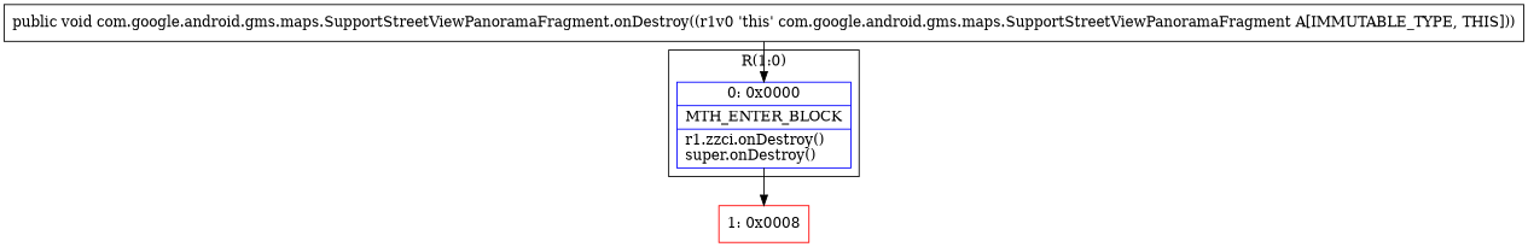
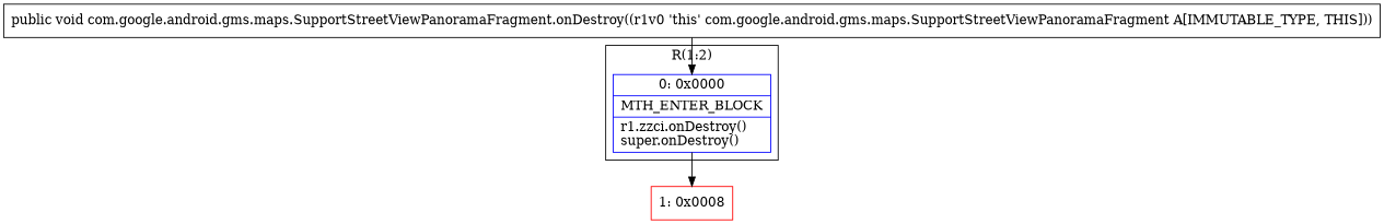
  digraph {
    node [shape=record]
    n1 [color=blue label="{0\:\ 0x0000|MTH_ENTER_BLOCK\l|r1.zzci.onDestroy()\lsuper.onDestroy()\l}"]
    n2 [color=red label="{1\:\ 0x0008}"]
    n3 [label="{public void com.google.android.gms.maps.SupportStreetViewPanoramaFragment.onDestroy((r1v0 'this' com.google.android.gms.maps.SupportStreetViewPanoramaFragment A[IMMUTABLE_TYPE, THIS])) }"]
    subgraph cluster_1 {
-     label="R(1:0)"
+     label="R(1:2)"
      n1
    }
    n1 -> n2
    n3 -> n1
  }
